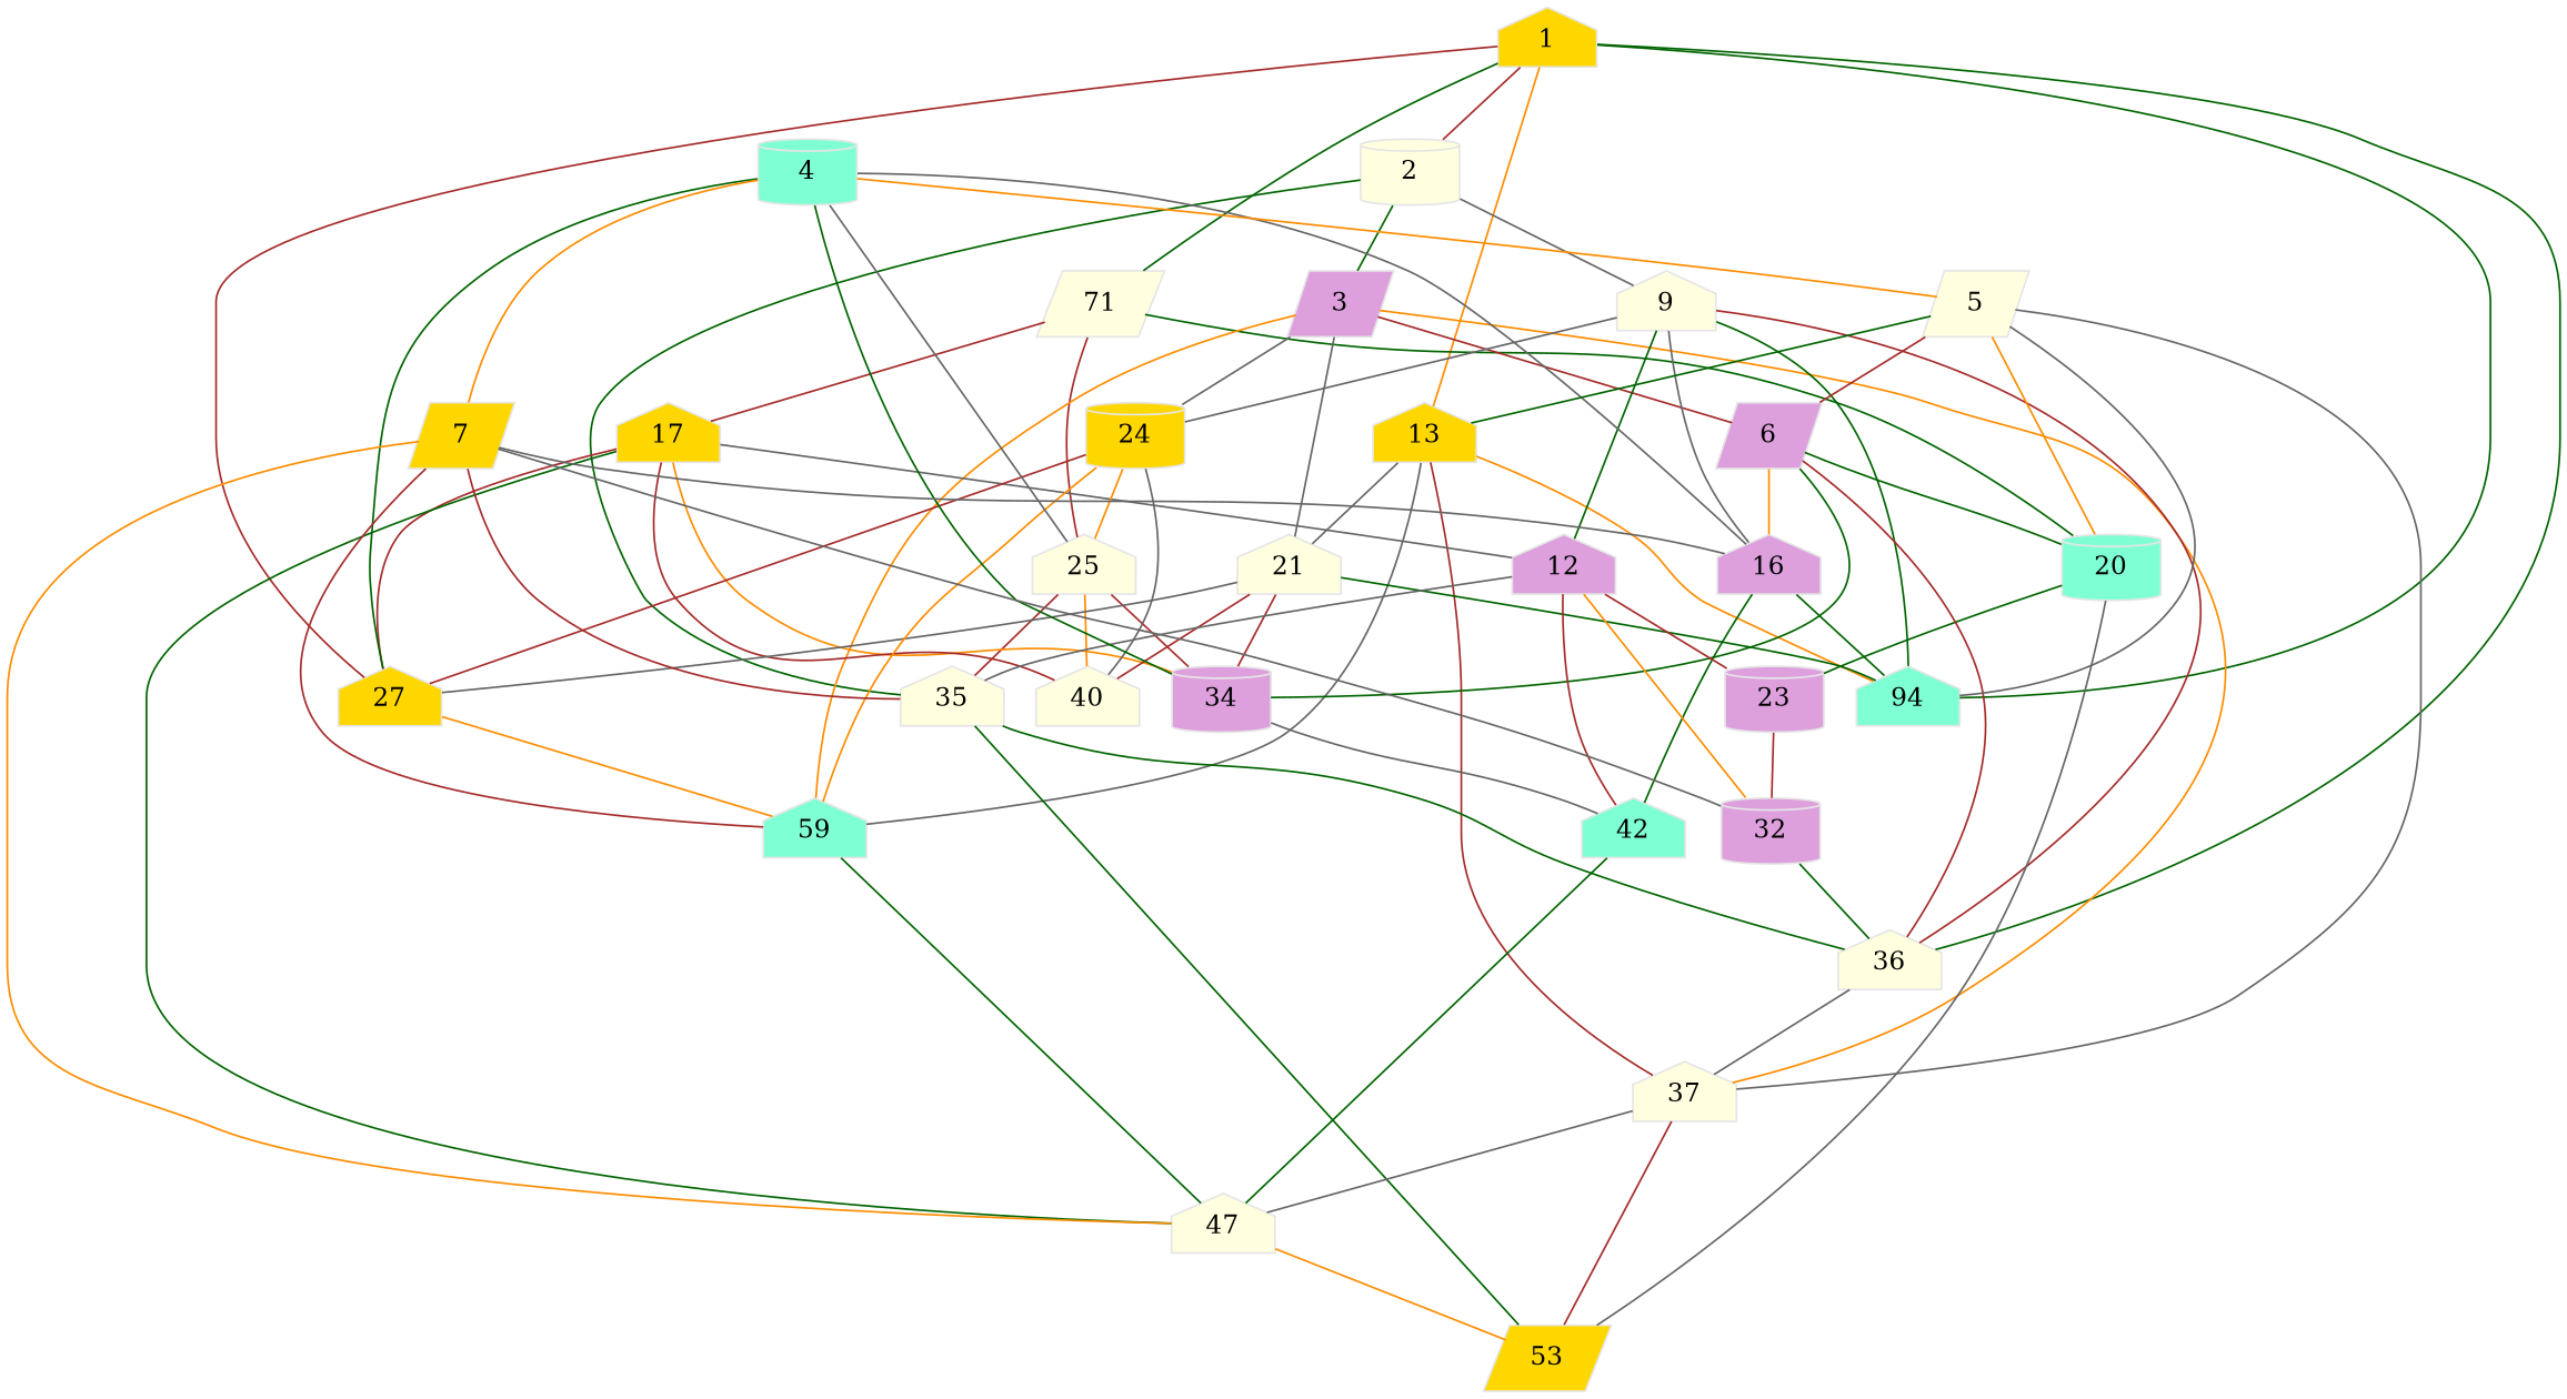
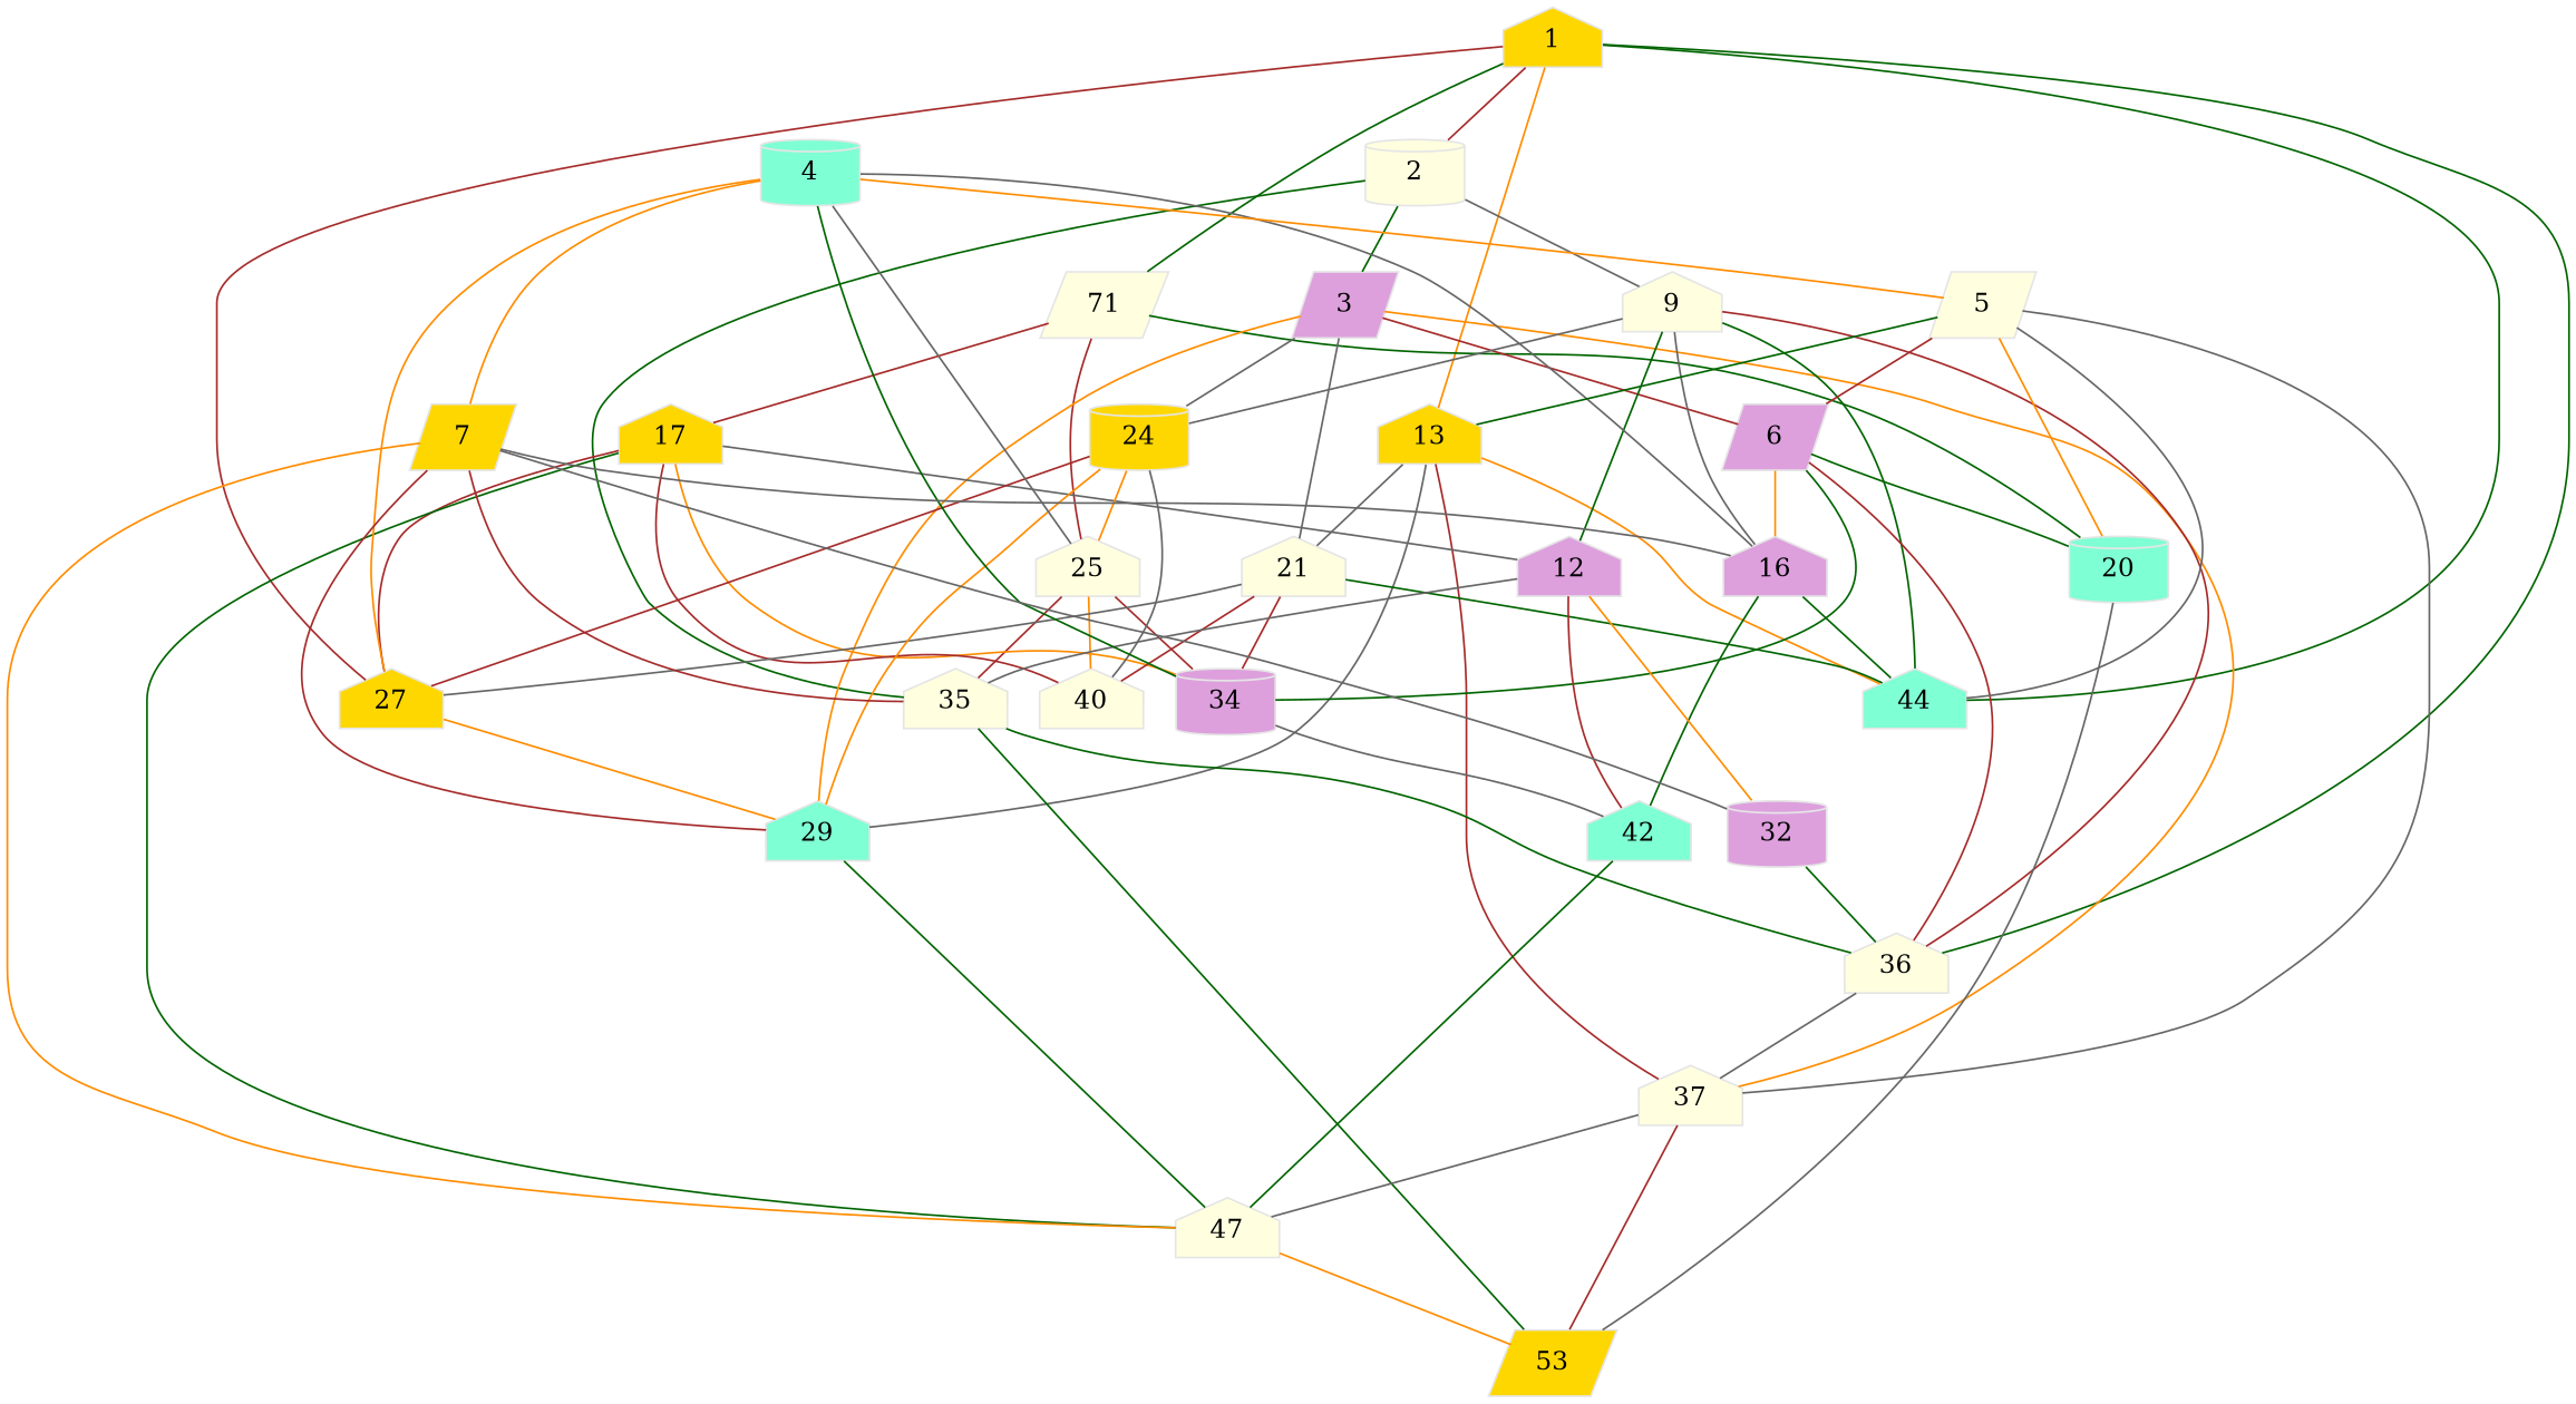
  graph {
    node [color=gray90 fillcolor=lightyellow shape=house style=filled]
    edge [color=brown]
    1 [fillcolor=gold super="+15"]
    2 [shape=cylinder]
    n3 [label=71 shape=parallelogram]
    13 [fillcolor=gold super="+22"]
    27 [fillcolor=gold super="+51"]
    36 [super="+46"]
-   44 [fillcolor=aquamarine super="+52" label=94]
+   44 [fillcolor=aquamarine super="+52"]
    3 [fillcolor=plum shape=parallelogram super="+10"]
    9 [super="+12"]
    35 [super="+43"]
    25 [super="+33"]
    20 [fillcolor=aquamarine shape=cylinder super="+41"]
    17 [fillcolor=gold super="+19"]
    21 [super="+28"]
-   29 [fillcolor=aquamarine super="+45" label=59]
+   29 [fillcolor=aquamarine super="+45"]
    37 [super="+38"]
    6 [fillcolor=plum shape=parallelogram super="+49"]
    24 [fillcolor=gold shape=cylinder super="+50"]
    16 [fillcolor=plum super="+31"]
    n20 [fillcolor=plum label=12 super="+30"]
    53 [fillcolor=gold shape=parallelogram]
    34 [fillcolor=plum shape=cylinder super="+39"]
    40
    47 [super="+48"]
    4 [fillcolor=aquamarine shape=cylinder super="+8"]
    5 [shape=parallelogram super="+14"]
    7 [fillcolor=gold shape=parallelogram super="+26"]
    32 [fillcolor=plum shape=cylinder]
    42 [fillcolor=aquamarine]
-   23 [fillcolor=plum shape=cylinder]
    1 -- 2
    1 -- n3 [color=darkgreen]
    1 -- 13 [color=darkorange]
    1 -- 27
    1 -- 36 [color=darkgreen]
    1 -- 44 [color=darkgreen]
    2 -- 3 [color=darkgreen]
    2 -- 9 [color=gray40]
    2 -- 35 [color=darkgreen]
    n3 -- 25
    n3 -- 20 [color=darkgreen]
    n3 -- 17
    13 -- 44 [color=darkorange]
    13 -- 21 [color=gray40]
    13 -- 29 [color=gray40]
    13 -- 37
    27 -- 29 [color=darkorange]
    36 -- 37 [color=gray40]
    3 -- 21 [color=gray40]
    3 -- 29 [color=darkorange]
    3 -- 37 [color=darkorange]
    3 -- 6
    3 -- 24 [color=gray40]
    9 -- 36
    9 -- 44 [color=darkgreen]
    9 -- 24 [color=gray40]
    9 -- 16 [color=gray40]
    9 -- n20 [color=darkgreen]
    35 -- 36 [color=darkgreen]
    35 -- 53 [color=darkgreen]
    25 -- 35
    25 -- 34
    25 -- 40 [color=darkorange]
    20 -- 53 [color=gray40]
-   20 -- 23 [color=darkgreen weight=2]
    17 -- 27
    17 -- n20 [color=gray40]
    17 -- 34 [color=darkorange]
    17 -- 40
    17 -- 47 [color=darkgreen]
    21 -- 27 [color=gray40]
    21 -- 44 [color=darkgreen]
    21 -- 34
    21 -- 40
    29 -- 47 [color=darkgreen]
    37 -- 53
    37 -- 47 [color=gray40]
    6 -- 36
    6 -- 20 [color=darkgreen]
    6 -- 16 [color=darkorange]
    6 -- 34 [color=darkgreen]
    24 -- 27
    24 -- 25 [color=darkorange]
    24 -- 29 [color=darkorange]
    24 -- 40 [color=gray40]
    16 -- 44 [color=darkgreen]
    16 -- 42 [color=darkgreen]
    n20 -- 35 [color=gray40]
    n20 -- 32 [color=darkorange]
    n20 -- 42
-   n20 -- 23
    34 -- 42 [color=gray40]
    47 -- 53 [color=darkorange]
-   4 -- 27 [color=darkgreen]
+   4 -- 27 [color=darkorange]
    4 -- 25 [color=gray40]
    4 -- 16 [color=gray40]
    4 -- 34 [color=darkgreen]
    4 -- 5 [color=darkorange]
    4 -- 7 [color=darkorange]
    5 -- 13 [color=darkgreen]
    5 -- 44 [color=gray40]
    5 -- 20 [color=darkorange]
    5 -- 37 [color=gray40]
    5 -- 6
    7 -- 35
    7 -- 29
    7 -- 16 [color=gray40]
    7 -- 47 [color=darkorange]
    7 -- 32 [color=gray40]
    32 -- 36 [color=darkgreen]
    42 -- 47 [color=darkgreen]
-   23 -- 32
  }
